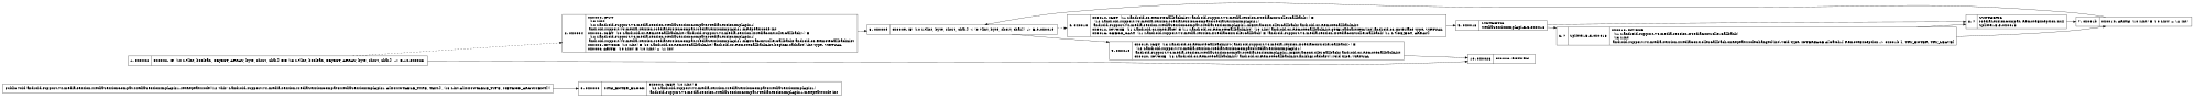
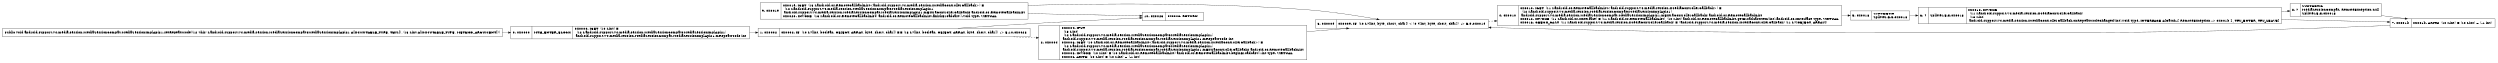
  digraph {
    rankdir=LR
    node [shape=record]
    n1 [label="{0\:\ 0x0000|MTH_ENTER_BLOCK\l|0x0000: IGET  (r0 I:int) = \l  (r2 I:android.support.v4.media.session.MediaSessionCompat$MediaSessionImplApi21)\l android.support.v4.media.session.MediaSessionCompat.MediaSessionImplApi21.mRepeatMode int \l}"]
    n2 [label="{1\:\ 0x0002|0x0002: IF  (r0 I:?[int, boolean, OBJECT, ARRAY, byte, short, char]) == (r3 I:?[int, boolean, OBJECT, ARRAY, byte, short, char])  \-\> B:10:0x0023 \l}"]
    n3 [label="{2\:\ 0x0004|0x0004: IPUT  \l  (r3 I:int)\l  (r2 I:android.support.v4.media.session.MediaSessionCompat$MediaSessionImplApi21)\l android.support.v4.media.session.MediaSessionCompat.MediaSessionImplApi21.mRepeatMode int \l0x0006: IGET  (r0 I:android.os.RemoteCallbackList\<android.support.v4.media.session.IMediaControllerCallback\>) = \l  (r2 I:android.support.v4.media.session.MediaSessionCompat$MediaSessionImplApi21)\l android.support.v4.media.session.MediaSessionCompat.MediaSessionImplApi21.mExtraControllerCallbacks android.os.RemoteCallbackList \l0x0008: INVOKE  (r0 I:int) = (r0 I:android.os.RemoteCallbackList) android.os.RemoteCallbackList.beginBroadcast():int type: VIRTUAL \l0x000c: ARITH  (r0 I:int) = (r0 I:int) + (\-1 int) \l}"]
    n4 [label="{10\:\ 0x0023|0x0023: RETURN   \l}"]
    n5 [label="{3\:\ 0x000e|0x000e: IF  (r0 I:?[int, byte, short, char]) \< (0 ?[int, byte, short, char])  \-\> B:9:0x001e \l}"]
    n6 [label="{4\:\ 0x0010|0x0010: IGET  (r1 I:android.os.RemoteCallbackList\<android.support.v4.media.session.IMediaControllerCallback\>) = \l  (r2 I:android.support.v4.media.session.MediaSessionCompat$MediaSessionImplApi21)\l android.support.v4.media.session.MediaSessionCompat.MediaSessionImplApi21.mExtraControllerCallbacks android.os.RemoteCallbackList \l0x0012: INVOKE  (r1 I:android.os.IInterface) = (r1 I:android.os.RemoteCallbackList), (r0 I:int) android.os.RemoteCallbackList.getBroadcastItem(int):android.os.IInterface type: VIRTUAL \l0x0016: CHECK_CAST  (r1 I:android.support.v4.media.session.IMediaControllerCallback) = (android.support.v4.media.session.IMediaControllerCallback) (r1 I:?[OBJECT, ARRAY]) \l}"]
    n7 [label="{9\:\ 0x001e|0x001e: IGET  (r3 I:android.os.RemoteCallbackList\<android.support.v4.media.session.IMediaControllerCallback\>) = \l  (r2 I:android.support.v4.media.session.MediaSessionCompat$MediaSessionImplApi21)\l android.support.v4.media.session.MediaSessionCompat.MediaSessionImplApi21.mExtraControllerCallbacks android.os.RemoteCallbackList \l0x0020: INVOKE  (r3 I:android.os.RemoteCallbackList) android.os.RemoteCallbackList.finishBroadcast():void type: VIRTUAL \l}"]
-   n8 [label="{5\:\ 0x0018|SYNTHETIC\lMediaSessionImplApi:B:5:0x0018\l}"]
+   n8 [label="{5\:\ 0x0018|SYNTHETIC\lSplitter:B:5:0x0018\l}"]
    n9 [label="{6\:\ ?|Splitter:B:5:0x0018\l|0x0018: INVOKE  \l  (r1 I:android.support.v4.media.session.IMediaControllerCallback)\l  (r3 I:int)\l android.support.v4.media.session.IMediaControllerCallback.onRepeatModeChanged(int):void type: INTERFACE A[Catch:\{ RemoteException \-\> 0x001b \}, TRY_ENTER, TRY_LEAVE]\l}"]
    n10 [label="{8\:\ ?|SYNTHETIC\lMediaSessionCompat: RemoteException null\lSplitter:B:5:0x0018\l}"]
    n11 [label="{7\:\ 0x001b|0x001b: ARITH  (r0 I:int) = (r0 I:int) + (\-1 int) \l}"]
    n12 [label="{public void android.support.v4.media.session.MediaSessionCompat.MediaSessionImplApi21.setRepeatMode((r2 'this' I:android.support.v4.media.session.MediaSessionCompat$MediaSessionImplApi21 A[IMMUTABLE_TYPE, THIS]), (r3 I:int A[IMMUTABLE_TYPE, METHOD_ARGUMENT])) }"]
+   n1 -> n2
    n2 -> n3 [style=dashed]
    n2 -> n4
    n3 -> n5
    n5 -> n6 [style=dashed]
-   n5 -> n7
+   n7 -> n5
    n6 -> n8
    n7 -> n4
    n8 -> n9
-   n8 -> n10
    n9 -> n10
    n9 -> n11
    n10 -> n11
    n11 -> n5
    n12 -> n1
  }
